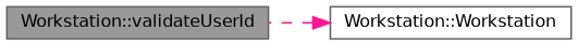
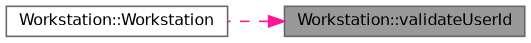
  digraph {
    rankdir=RL
    node [fontname=Helvetica fontsize=10 shape=box style=filled]
    n1 [color=gray40 fillcolor=grey60 fontcolor=black height=0.2 label="Workstation::validateUserId" width=0.4]
    n2 [color=grey40 fillcolor=white height=0.2 label="Workstation::Workstation" width=0.4]
-   n2 -> n1 [color=deeppink dir=back fontname=Helvetica fontsize=10 labelfontname=Helvetica labelfontsize=10 style=dashed]
+   n1 -> n2 [color=deeppink dir=back fontname=Helvetica fontsize=10 labelfontname=Helvetica labelfontsize=10 style=dashed]
  }
